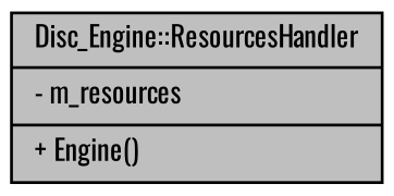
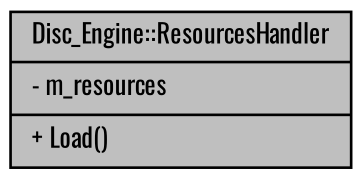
  digraph {
    fontname=Oswald
-   n1 [color=black fillcolor=grey75 fontcolor=black fontname=Oswald fontsize=10 height=0.2 label="{Disc_Engine::ResourcesHandler\n|- m_resources\l|+ Engine()\l}" shape=record style=filled width=0.4]
+   n1 [color=black fillcolor=grey75 fontcolor=black fontname=Oswald fontsize=10 height=0.2 label="{Disc_Engine::ResourcesHandler\n|- m_resources\l|+ Load()\l}" shape=record style=filled width=0.4]
  }
